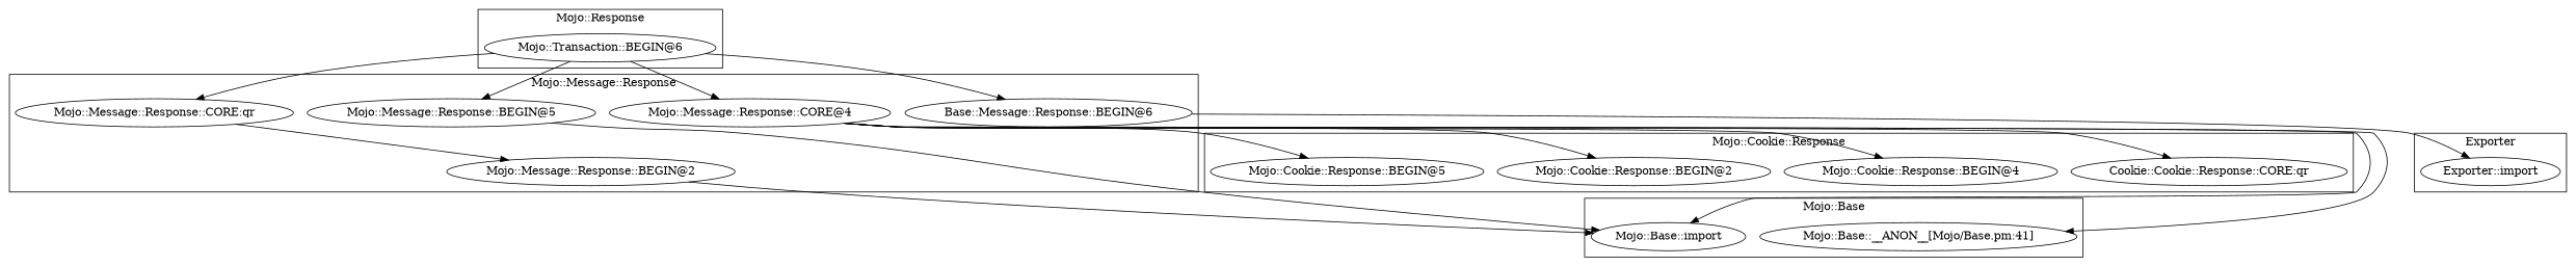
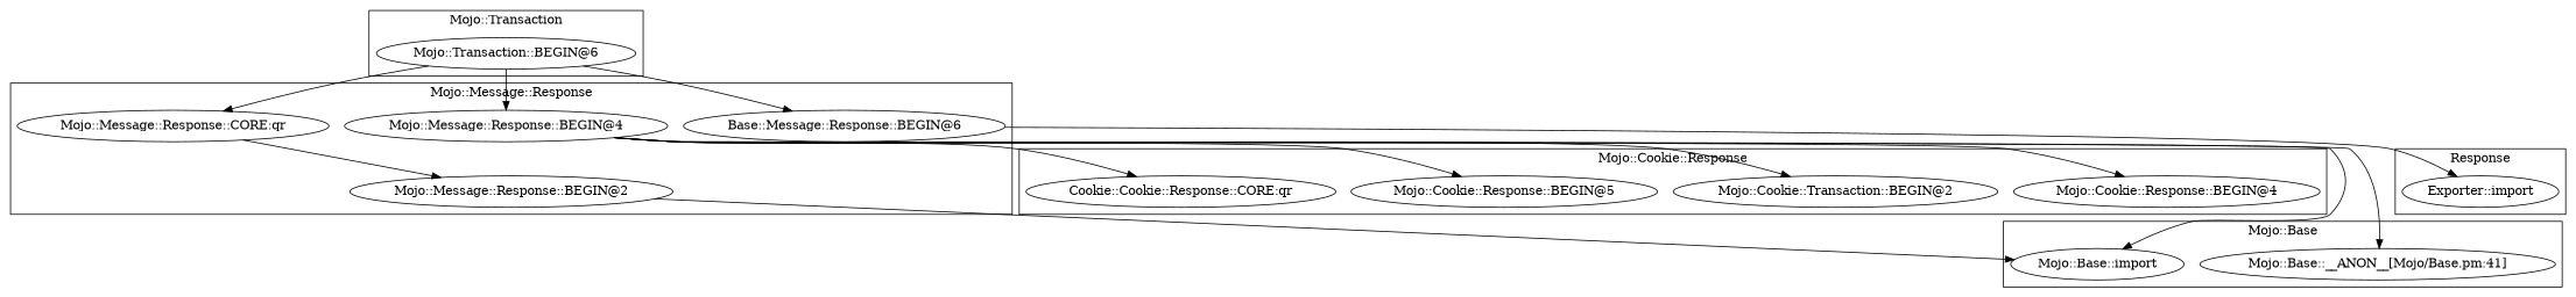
  digraph {
-   "Mojo::Message::Response::BEGIN@5"
-   "Mojo::Message::Response::BEGIN@4" [label="Mojo::Message::Response::CORE@4"]
+   "Mojo::Message::Response::BEGIN@4"
    "Mojo::Message::Response::CORE:qr"
    "Mojo::Message::Response::BEGIN@2"
    n5 [label="Base::Message::Response::BEGIN@6"]
    "Mojo::Transaction::BEGIN@6"
    "Exporter::import"
    "Mojo::Cookie::Response::BEGIN@4"
-   "Mojo::Cookie::Response::BEGIN@2"
+   "Mojo::Cookie::Response::BEGIN@2" [label="Mojo::Cookie::Transaction::BEGIN@2"]
    "Mojo::Cookie::Response::BEGIN@5"
    n11 [label="Cookie::Cookie::Response::CORE:qr"]
    "Mojo::Base::__ANON__[Mojo/Base.pm:41]"
    "Mojo::Base::import"
    subgraph cluster_1 {
      label="Mojo::Message::Response"
-     "Mojo::Message::Response::BEGIN@5"
      "Mojo::Message::Response::BEGIN@4"
      "Mojo::Message::Response::CORE:qr"
      "Mojo::Message::Response::BEGIN@2"
      n5
    }
    subgraph cluster_2 {
-     label="Mojo::Response"
+     label="Mojo::Transaction"
      "Mojo::Transaction::BEGIN@6"
    }
    subgraph cluster_3 {
-     label=Exporter
+     label=Response
      "Exporter::import"
    }
    subgraph cluster_4 {
      label="Mojo::Cookie::Response"
      "Mojo::Cookie::Response::BEGIN@4"
      "Mojo::Cookie::Response::BEGIN@2"
      "Mojo::Cookie::Response::BEGIN@5"
      n11
    }
    subgraph cluster_5 {
      label="Mojo::Base"
      "Mojo::Base::__ANON__[Mojo/Base.pm:41]"
      "Mojo::Base::import"
    }
-   "Mojo::Message::Response::BEGIN@5" -> "Mojo::Base::import"
    "Mojo::Message::Response::BEGIN@4" -> "Mojo::Cookie::Response::BEGIN@4"
    "Mojo::Message::Response::BEGIN@4" -> "Mojo::Cookie::Response::BEGIN@2"
    "Mojo::Message::Response::BEGIN@4" -> "Mojo::Cookie::Response::BEGIN@5"
    "Mojo::Message::Response::BEGIN@4" -> n11
    "Mojo::Message::Response::BEGIN@4" -> "Mojo::Base::__ANON__[Mojo/Base.pm:41]"
    "Mojo::Message::Response::BEGIN@4" -> "Mojo::Base::import"
    "Mojo::Message::Response::CORE:qr" -> "Mojo::Message::Response::BEGIN@2"
    "Mojo::Message::Response::BEGIN@2" -> "Mojo::Base::import"
    n5 -> "Exporter::import"
-   "Mojo::Transaction::BEGIN@6" -> "Mojo::Message::Response::BEGIN@5"
    "Mojo::Transaction::BEGIN@6" -> "Mojo::Message::Response::BEGIN@4"
    "Mojo::Transaction::BEGIN@6" -> "Mojo::Message::Response::CORE:qr"
    "Mojo::Transaction::BEGIN@6" -> n5
  }
